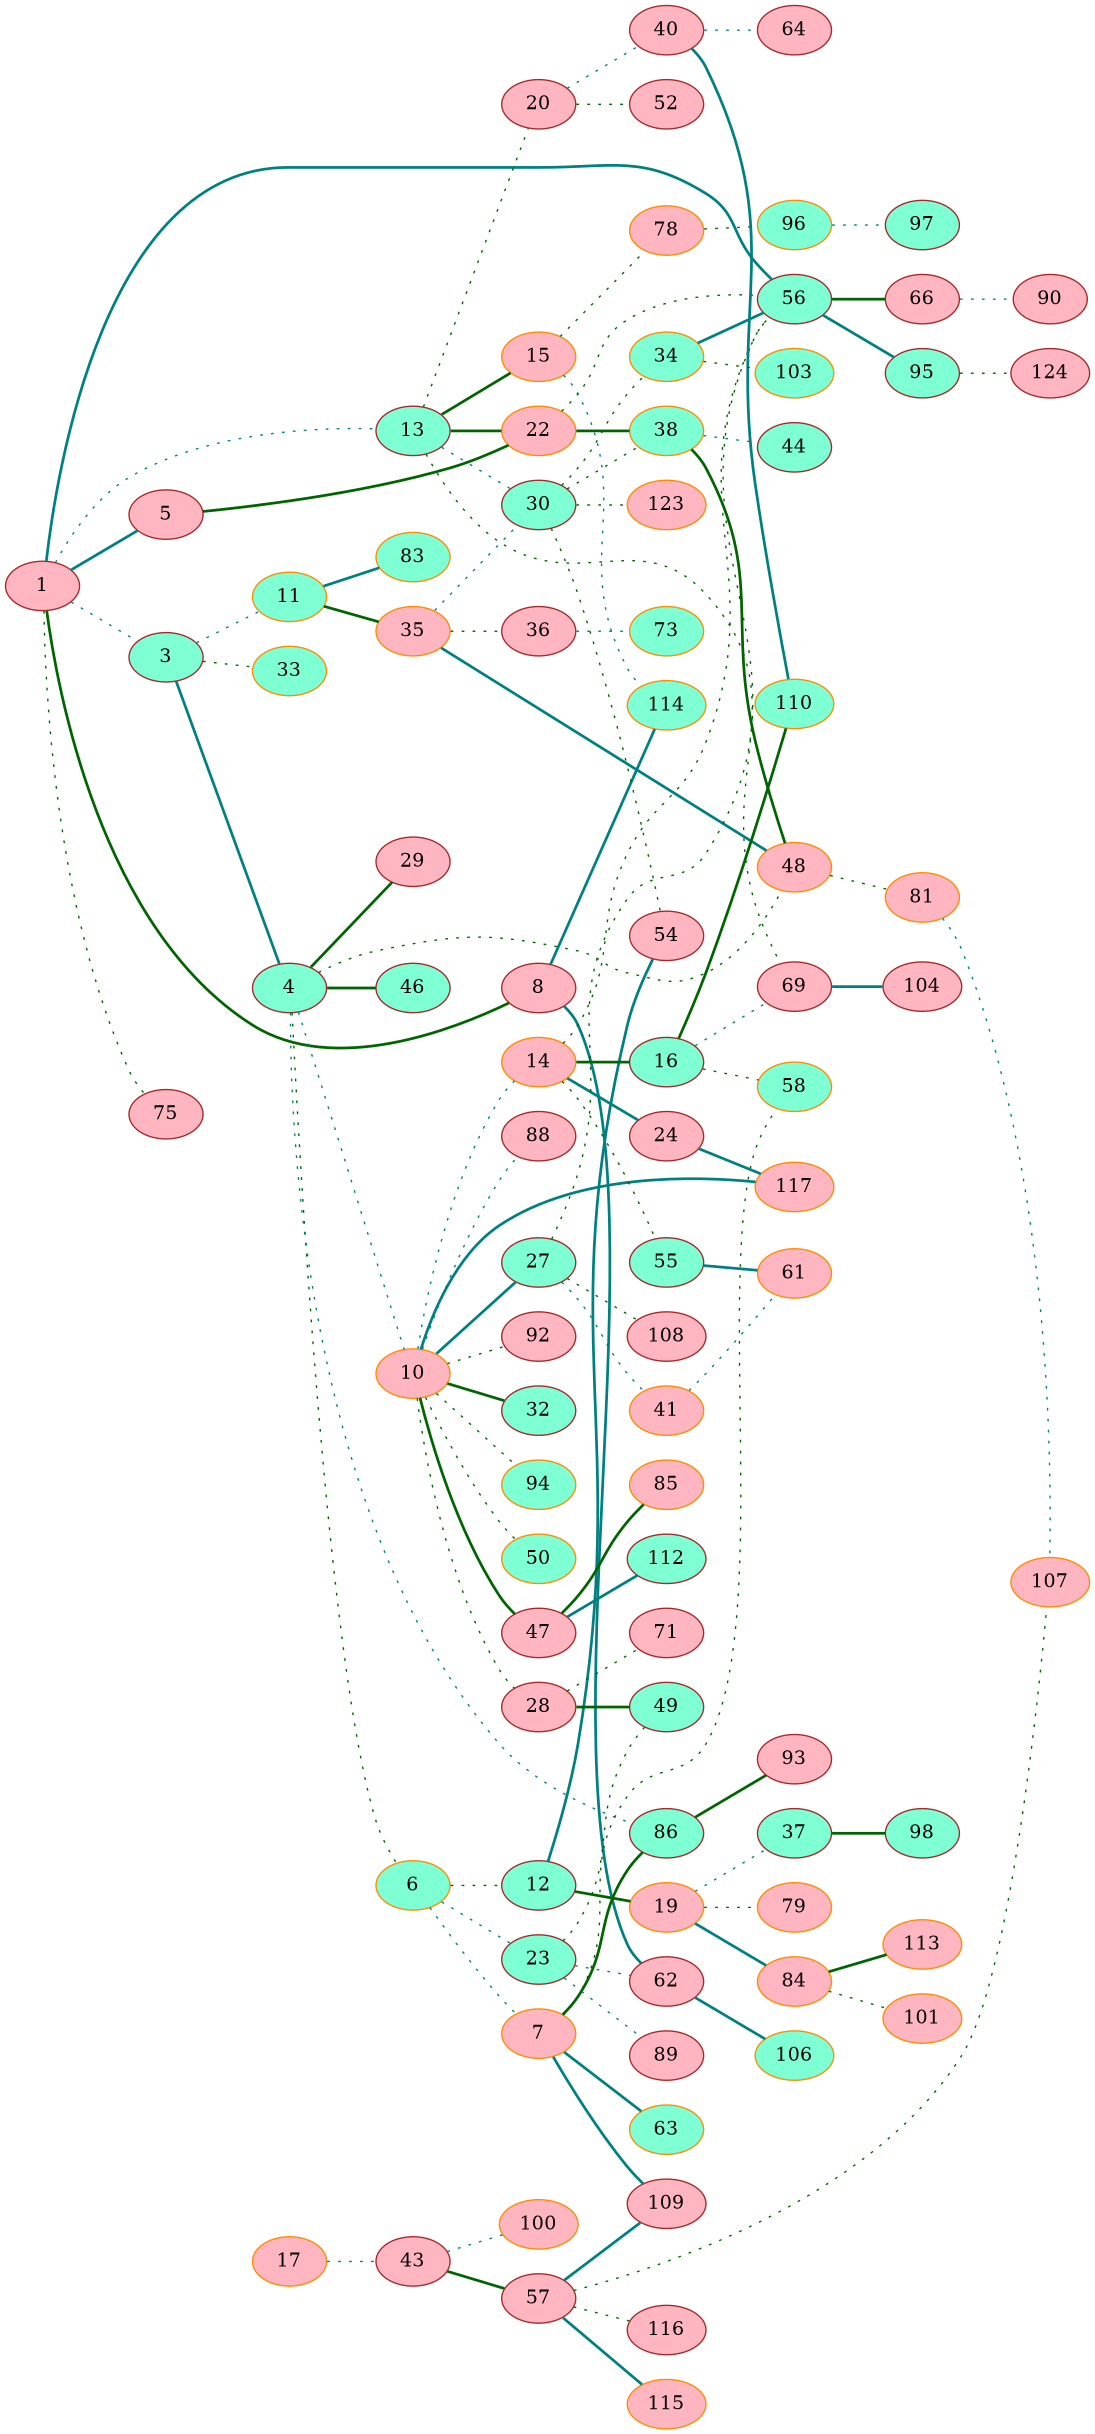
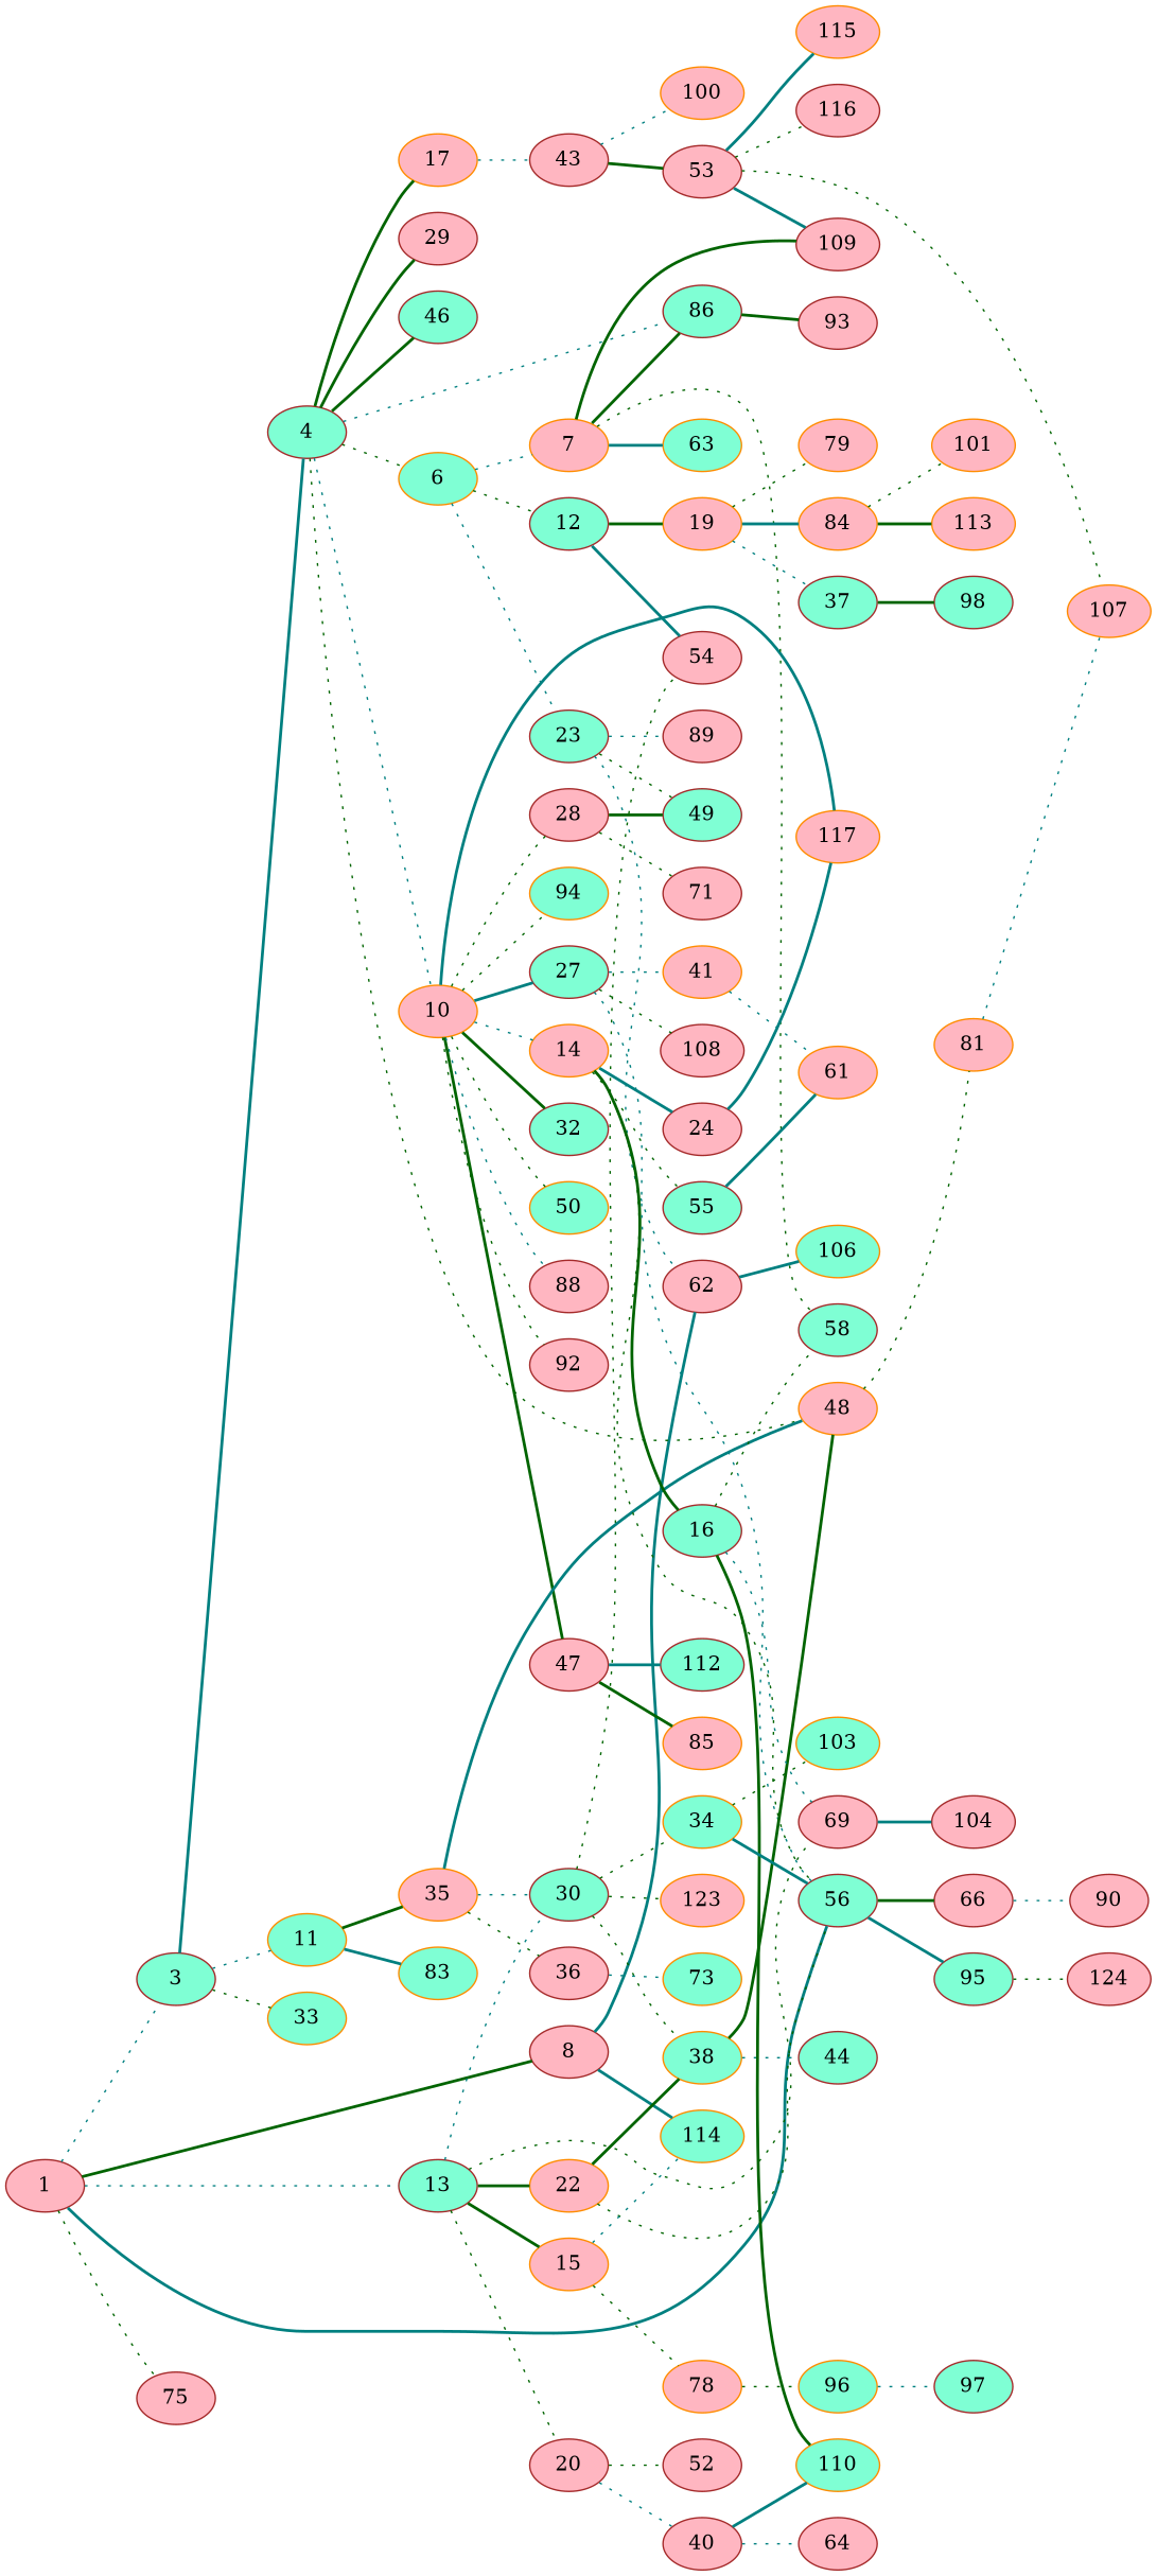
  graph {
    rankdir=LR
    node [color=brown fillcolor=lightpink style=filled]
    edge [color=darkgreen style=dotted]
    1 [super="+2"]
    3 [fillcolor=aquamarine]
-   5
    8 [super="+125"]
    13 [fillcolor=aquamarine super="+76"]
    56 [fillcolor=aquamarine super="+80"]
    75
    4 [fillcolor=aquamarine super="+9"]
    11 [color=darkorange fillcolor=aquamarine super="+31"]
    33 [color=darkorange fillcolor=aquamarine super="+59"]
    22 [color=darkorange super="+70"]
    62 [super="+111"]
    114 [color=darkorange fillcolor=aquamarine]
    15 [color=darkorange]
    20
    30 [fillcolor=aquamarine super="+77"]
    69
    66
    95 [fillcolor=aquamarine]
    6 [color=darkorange fillcolor=aquamarine]
    10 [color=darkorange super="+21"]
    17 [color=darkorange]
    29
    46 [fillcolor=aquamarine]
    48 [color=darkorange super="+65"]
    86 [fillcolor=aquamarine]
    35 [color=darkorange]
    83 [color=darkorange fillcolor=aquamarine]
    7 [color=darkorange super="+45"]
    12 [fillcolor=aquamarine super="+25"]
    23 [fillcolor=aquamarine super="+26"]
    14 [color=darkorange super="+121"]
    27 [fillcolor=aquamarine super="+74"]
    28 [super="+68"]
    32 [fillcolor=aquamarine]
    47 [super="+60"]
    50 [color=darkorange fillcolor=aquamarine]
    88
    92 [super="+120"]
    94 [color=darkorange fillcolor=aquamarine]
    117 [color=darkorange]
    43 [super="+57"]
    81 [color=darkorange super="+99"]
    93
    38 [color=darkorange fillcolor=aquamarine super="+67"]
-   58 [color=darkorange fillcolor=aquamarine super="+82"]
+   58 [fillcolor=aquamarine super="+82"]
    63 [color=darkorange fillcolor=aquamarine]
    109
    19 [color=darkorange super="+39"]
    54
    49 [fillcolor=aquamarine]
    89 [super="+119"]
    106 [color=darkorange fillcolor=aquamarine]
    16 [fillcolor=aquamarine super="+18"]
    24
    55 [fillcolor=aquamarine]
    41 [color=darkorange]
    108
    71
    85 [color=darkorange]
    112 [fillcolor=aquamarine]
    36 [super="+42"]
    37 [fillcolor=aquamarine]
    79 [color=darkorange super="+126"]
    84 [color=darkorange super="+105"]
    78 [color=darkorange super="+118"]
    40 [super="+102"]
    52
    34 [color=darkorange fillcolor=aquamarine super="+72"]
    123 [color=darkorange]
    104
    110 [color=darkorange fillcolor=aquamarine]
    61 [color=darkorange super="+91"]
    96 [color=darkorange fillcolor=aquamarine]
-   53 [super="+87" label=57]
+   53 [super="+87"]
    100 [color=darkorange]
    98 [fillcolor=aquamarine super="+122"]
    101 [color=darkorange]
    113 [color=darkorange]
    64
    44 [fillcolor=aquamarine]
    103 [color=darkorange fillcolor=aquamarine]
    73 [color=darkorange fillcolor=aquamarine]
    107 [color=darkorange]
    115 [color=darkorange]
    116
    90
    124
    97 [fillcolor=aquamarine]
    1 -- 3 [color=teal]
-   1 -- 5 [color=teal style=bold]
    1 -- 8 [style=bold]
    1 -- 13 [color=teal]
    1 -- 56 [color=teal style=bold]
    1 -- 75
    3 -- 4 [color=teal style=bold]
    3 -- 11 [color=teal]
    3 -- 33
-   5 -- 22 [style=bold]
    8 -- 62 [color=teal style=bold]
    8 -- 114 [color=teal style=bold]
    13 -- 22 [style=bold]
    13 -- 15 [style=bold]
    13 -- 20
    13 -- 30 [color=teal]
    13 -- 69
    56 -- 66 [style=bold]
    56 -- 95 [color=teal style=bold]
    4 -- 6
    4 -- 10 [color=teal]
+   4 -- 17 [style=bold]
    4 -- 29 [style=bold]
    4 -- 46 [style=bold]
    4 -- 48
    4 -- 86 [color=teal]
    11 -- 35 [style=bold]
    11 -- 83 [color=teal style=bold]
    22 -- 56
    22 -- 38 [style=bold]
    62 -- 106 [color=teal style=bold]
    15 -- 114 [color=teal]
    15 -- 78
    20 -- 40 [color=teal]
    20 -- 52
    30 -- 38
    30 -- 54
    30 -- 34
    30 -- 123
    69 -- 104 [color=teal style=bold]
    66 -- 90 [color=teal]
    95 -- 124
    6 -- 7 [color=teal]
    6 -- 12
    6 -- 23 [color=teal]
    10 -- 14 [color=teal]
    10 -- 27 [color=teal style=bold]
    10 -- 28 [weight=2]
    10 -- 32 [style=bold]
    10 -- 47 [style=bold]
    10 -- 50
    10 -- 88 [color=teal]
    10 -- 92
    10 -- 94
    10 -- 117 [color=teal style=bold]
    17 -- 43 [color=teal]
    48 -- 81
    86 -- 93 [style=bold]
    35 -- 30 [color=teal]
    35 -- 48 [color=teal style=bold]
    35 -- 36
    7 -- 86 [style=bold]
    7 -- 58
    7 -- 63 [color=teal style=bold]
-   7 -- 109 [color=teal style=bold]
+   7 -- 109 [style=bold]
    12 -- 19 [style=bold]
    12 -- 54 [color=teal style=bold]
    23 -- 62 [color=teal]
    23 -- 49
    23 -- 89 [color=teal]
    14 -- 56
    14 -- 16 [style=bold]
    14 -- 24 [color=teal style=bold]
    14 -- 55
-   27 -- 56
+   27 -- 56 [color=teal]
    27 -- 41 [color=teal]
    27 -- 108
    28 -- 49 [style=bold]
    28 -- 71
    47 -- 85 [style=bold]
    47 -- 112 [color=teal style=bold]
    43 -- 53 [style=bold]
    43 -- 100 [color=teal]
    81 -- 107 [color=teal]
    38 -- 48 [style=bold]
    38 -- 44 [color=teal]
    19 -- 37 [color=teal]
    19 -- 79
    19 -- 84 [color=teal style=bold]
    16 -- 69 [color=teal]
    16 -- 58
    16 -- 110 [style=bold]
    24 -- 117 [color=teal style=bold]
    55 -- 61 [color=teal style=bold]
    41 -- 61 [color=teal]
    36 -- 73 [color=teal]
    37 -- 98 [style=bold]
    84 -- 101
    84 -- 113 [style=bold]
    78 -- 96
    40 -- 110 [color=teal style=bold]
    40 -- 64 [color=teal]
    34 -- 56 [color=teal style=bold]
    34 -- 103
    96 -- 97 [color=teal]
    53 -- 109 [color=teal style=bold]
    53 -- 107
    53 -- 115 [color=teal style=bold]
    53 -- 116
  }
